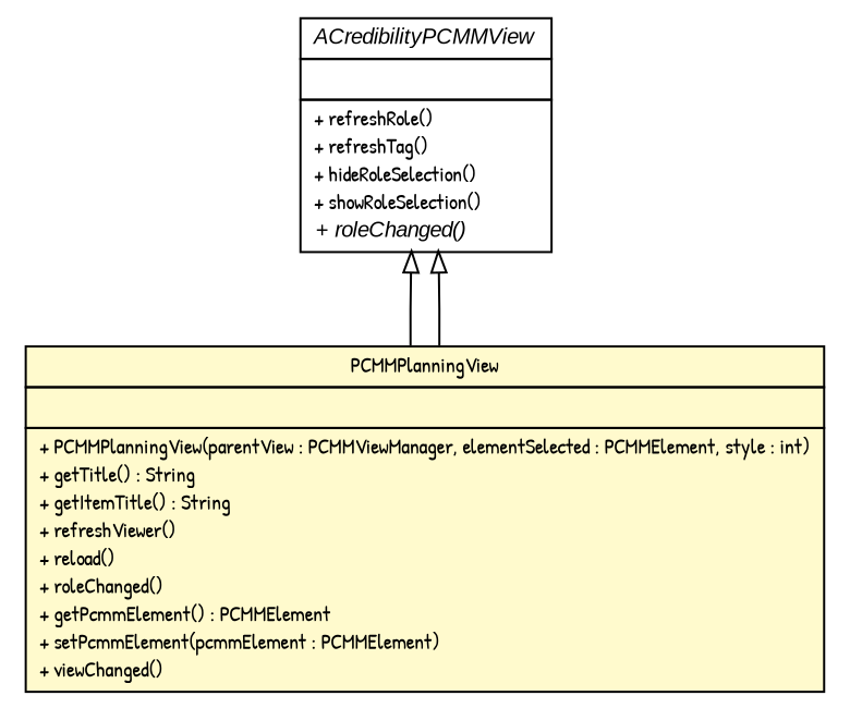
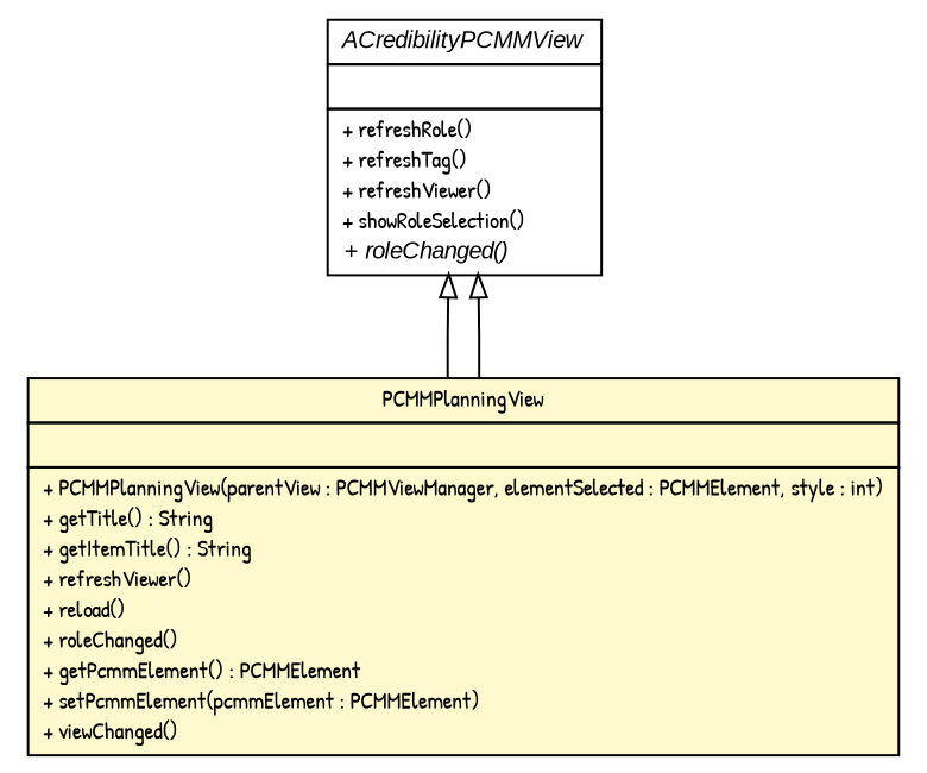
  digraph {
    nodesep=0.25
    ranksep=0.5
    fontname="Patrick Hand"
    node [fontcolor=black fontname="Patrick Hand" fontsize=10.0 shape=plaintext]
    edge [arrowtail=empty dir=back fontname="Patrick Hand" fontsize=10 headport=p labelfontname=arial labelfontsize=10 tailport=p]
-   n1 [label=<<table title="gov.sandia.cf.parts.ui.pcmm.ACredibilityPCMMView" border="0" cellborder="1" cellspacing="0" cellpadding="2" port="p" href="./ACredibilityPCMMView.html"> 		<tr><td><table border="0" cellspacing="0" cellpadding="1"> <tr><td align="center" balign="center"><font face="arial italic"> ACredibilityPCMMView </font></td></tr> 		</table></td></tr> 		<tr><td><table border="0" cellspacing="0" cellpadding="1"> <tr><td align="left" balign="left">  </td></tr> 		</table></td></tr> 		<tr><td><table border="0" cellspacing="0" cellpadding="1"> <tr><td align="left" balign="left"> + refreshRole() </td></tr> <tr><td align="left" balign="left"> + refreshTag() </td></tr> <tr><td align="left" balign="left"> + hideRoleSelection() </td></tr> <tr><td align="left" balign="left"> + showRoleSelection() </td></tr> <tr><td align="left" balign="left"><font face="arial italic" point-size="10.0"> + roleChanged() </font></td></tr> 		</table></td></tr> 		</table>>]
+   n1 [label=<<table title="gov.sandia.cf.parts.ui.pcmm.ACredibilityPCMMView" border="0" cellborder="1" cellspacing="0" cellpadding="2" port="p" href="./ACredibilityPCMMView.html"> 		<tr><td><table border="0" cellspacing="0" cellpadding="1"> <tr><td align="center" balign="center"><font face="arial italic"> ACredibilityPCMMView </font></td></tr> 		</table></td></tr> 		<tr><td><table border="0" cellspacing="0" cellpadding="1"> <tr><td align="left" balign="left">  </td></tr> 		</table></td></tr> 		<tr><td><table border="0" cellspacing="0" cellpadding="1"> <tr><td align="left" balign="left"> + refreshRole() </td></tr> <tr><td align="left" balign="left"> + refreshTag() </td></tr> <tr><td align="left" balign="left"> + refreshViewer() </td></tr> <tr><td align="left" balign="left"> + showRoleSelection() </td></tr> <tr><td align="left" balign="left"><font face="arial italic" point-size="10.0"> + roleChanged() </font></td></tr> 		</table></td></tr> 		</table>>]
    n2 [label=<<table title="gov.sandia.cf.parts.ui.pcmm.PCMMPlanningView" border="0" cellborder="1" cellspacing="0" cellpadding="2" port="p" bgcolor="lemonChiffon" href="./PCMMPlanningView.html"> 		<tr><td><table border="0" cellspacing="0" cellpadding="1"> <tr><td align="center" balign="center"> PCMMPlanningView </td></tr> 		</table></td></tr> 		<tr><td><table border="0" cellspacing="0" cellpadding="1"> <tr><td align="left" balign="left">  </td></tr> 		</table></td></tr> 		<tr><td><table border="0" cellspacing="0" cellpadding="1"> <tr><td align="left" balign="left"> + PCMMPlanningView(parentView : PCMMViewManager, elementSelected : PCMMElement, style : int) </td></tr> <tr><td align="left" balign="left"> + getTitle() : String </td></tr> <tr><td align="left" balign="left"> + getItemTitle() : String </td></tr> <tr><td align="left" balign="left"> + refreshViewer() </td></tr> <tr><td align="left" balign="left"> + reload() </td></tr> <tr><td align="left" balign="left"> + roleChanged() </td></tr> <tr><td align="left" balign="left"> + getPcmmElement() : PCMMElement </td></tr> <tr><td align="left" balign="left"> + setPcmmElement(pcmmElement : PCMMElement) </td></tr> <tr><td align="left" balign="left"> + viewChanged() </td></tr> 		</table></td></tr> 		</table>>]
    n1 -> n2
    n1 -> n2
  }
